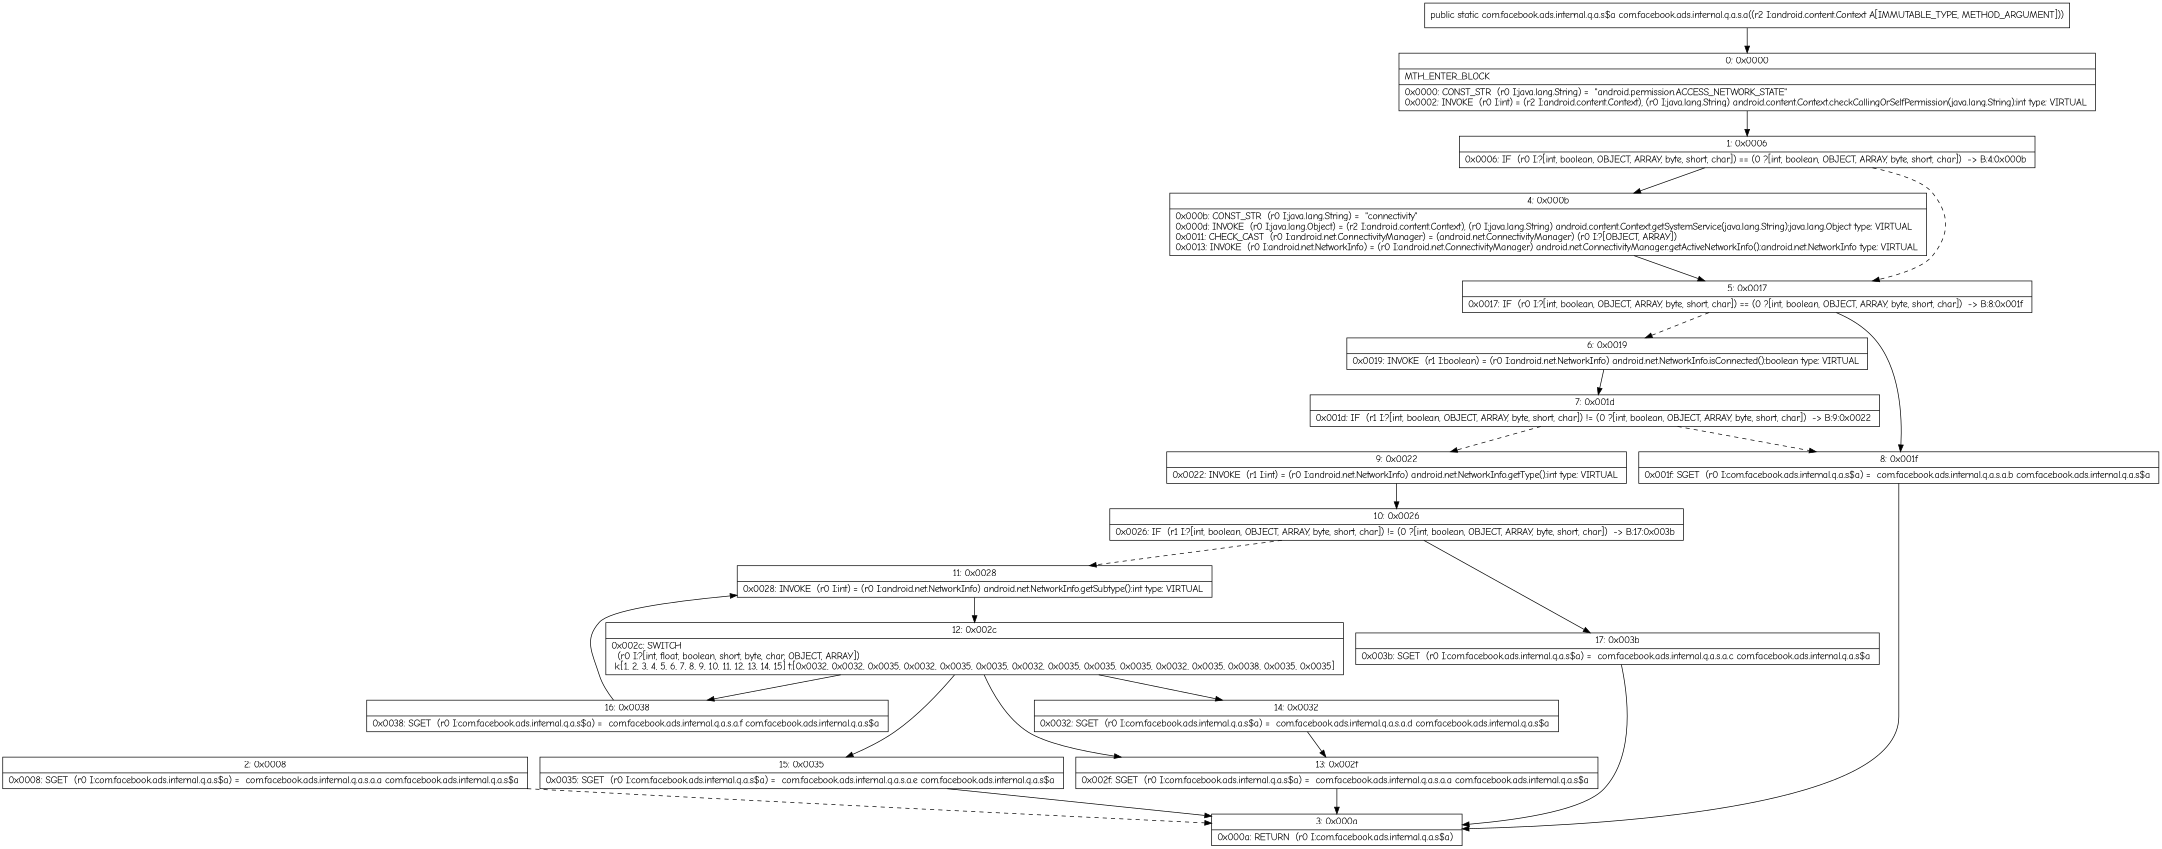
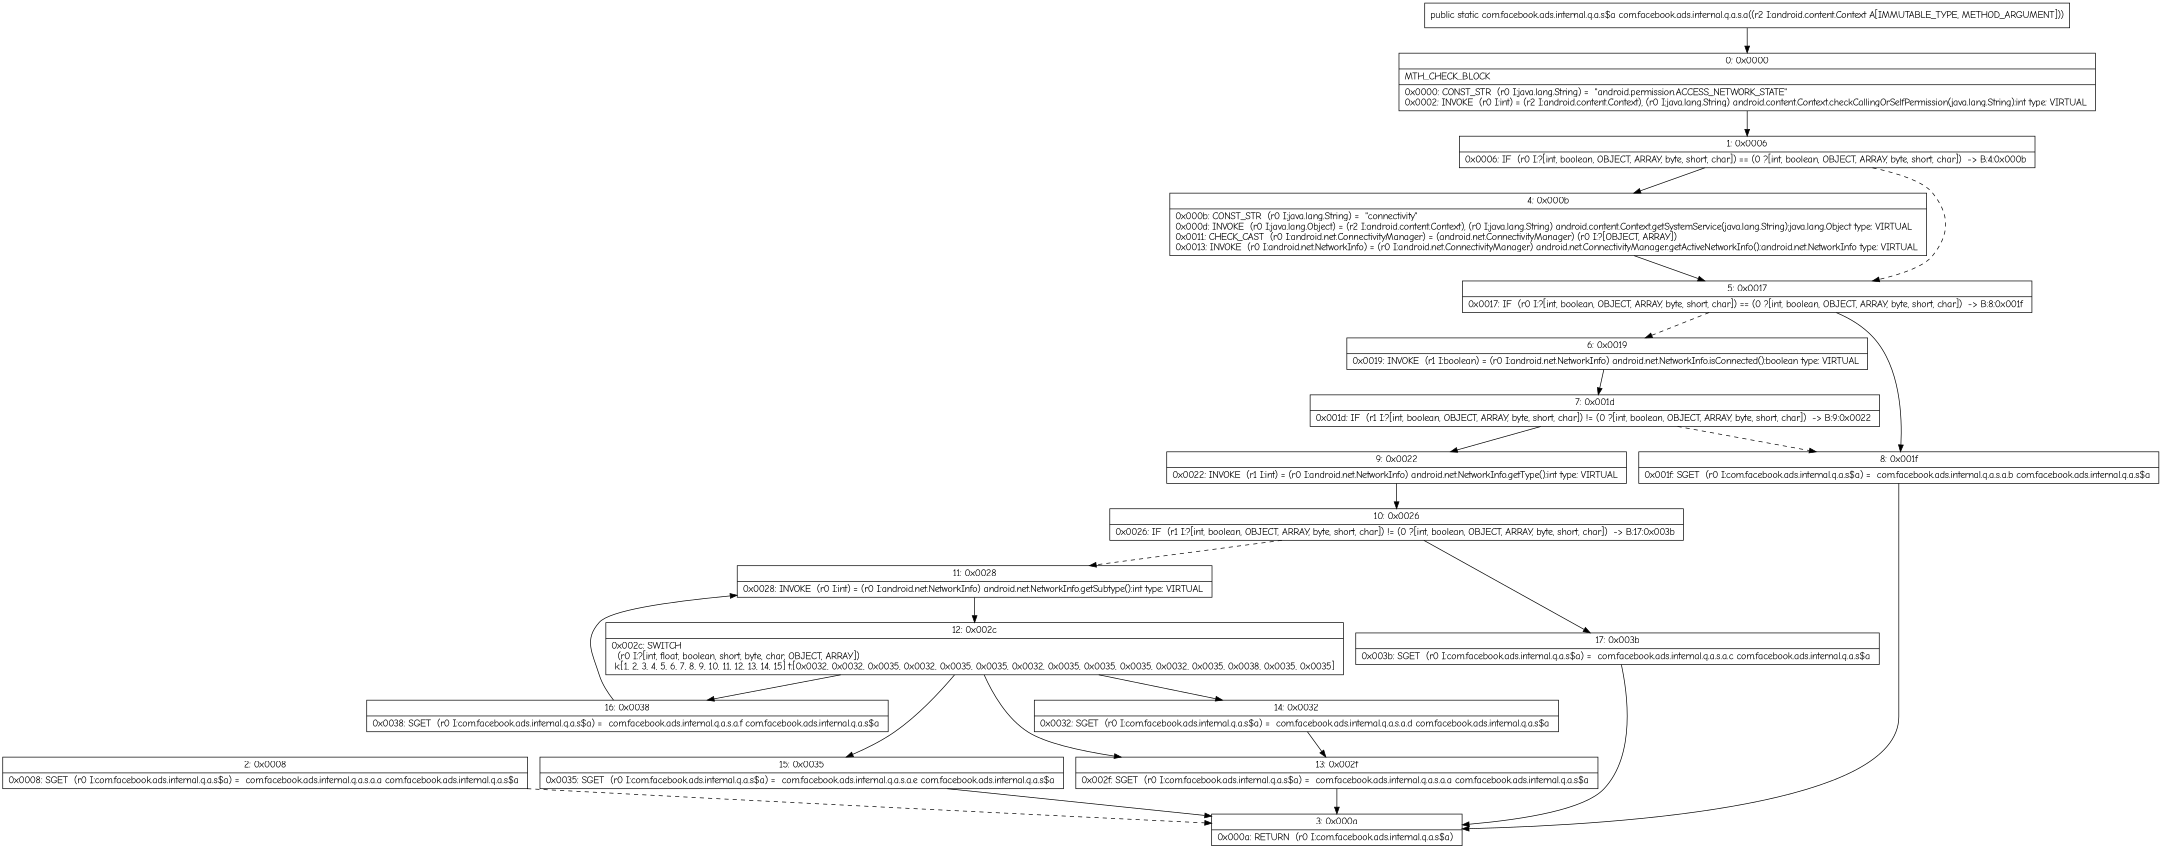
  digraph {
    fontname="Comic Neue"
    node [fontname="Comic Neue" shape=record]
    edge [fontname="Comic Neue"]
-   n1 [label="{0\:\ 0x0000|MTH_ENTER_BLOCK\l|0x0000: CONST_STR  (r0 I:java.lang.String) =  \"android.permission.ACCESS_NETWORK_STATE\" \l0x0002: INVOKE  (r0 I:int) = (r2 I:android.content.Context), (r0 I:java.lang.String) android.content.Context.checkCallingOrSelfPermission(java.lang.String):int type: VIRTUAL \l}"]
+   n1 [label="{0\:\ 0x0000|MTH_CHECK_BLOCK\l|0x0000: CONST_STR  (r0 I:java.lang.String) =  \"android.permission.ACCESS_NETWORK_STATE\" \l0x0002: INVOKE  (r0 I:int) = (r2 I:android.content.Context), (r0 I:java.lang.String) android.content.Context.checkCallingOrSelfPermission(java.lang.String):int type: VIRTUAL \l}"]
    n2 [label="{1\:\ 0x0006|0x0006: IF  (r0 I:?[int, boolean, OBJECT, ARRAY, byte, short, char]) == (0 ?[int, boolean, OBJECT, ARRAY, byte, short, char])  \-\> B:4:0x000b \l}"]
    n3 [label="{4\:\ 0x000b|0x000b: CONST_STR  (r0 I:java.lang.String) =  \"connectivity\" \l0x000d: INVOKE  (r0 I:java.lang.Object) = (r2 I:android.content.Context), (r0 I:java.lang.String) android.content.Context.getSystemService(java.lang.String):java.lang.Object type: VIRTUAL \l0x0011: CHECK_CAST  (r0 I:android.net.ConnectivityManager) = (android.net.ConnectivityManager) (r0 I:?[OBJECT, ARRAY]) \l0x0013: INVOKE  (r0 I:android.net.NetworkInfo) = (r0 I:android.net.ConnectivityManager) android.net.ConnectivityManager.getActiveNetworkInfo():android.net.NetworkInfo type: VIRTUAL \l}"]
    n4 [label="{5\:\ 0x0017|0x0017: IF  (r0 I:?[int, boolean, OBJECT, ARRAY, byte, short, char]) == (0 ?[int, boolean, OBJECT, ARRAY, byte, short, char])  \-\> B:8:0x001f \l}"]
    n5 [label="{2\:\ 0x0008|0x0008: SGET  (r0 I:com.facebook.ads.internal.q.a.s$a) =  com.facebook.ads.internal.q.a.s.a.a com.facebook.ads.internal.q.a.s$a \l}"]
    n6 [label="{3\:\ 0x000a|0x000a: RETURN  (r0 I:com.facebook.ads.internal.q.a.s$a) \l}"]
    n7 [label="{6\:\ 0x0019|0x0019: INVOKE  (r1 I:boolean) = (r0 I:android.net.NetworkInfo) android.net.NetworkInfo.isConnected():boolean type: VIRTUAL \l}"]
    n8 [label="{8\:\ 0x001f|0x001f: SGET  (r0 I:com.facebook.ads.internal.q.a.s$a) =  com.facebook.ads.internal.q.a.s.a.b com.facebook.ads.internal.q.a.s$a \l}"]
    n9 [label="{7\:\ 0x001d|0x001d: IF  (r1 I:?[int, boolean, OBJECT, ARRAY, byte, short, char]) != (0 ?[int, boolean, OBJECT, ARRAY, byte, short, char])  \-\> B:9:0x0022 \l}"]
    n10 [label="{9\:\ 0x0022|0x0022: INVOKE  (r1 I:int) = (r0 I:android.net.NetworkInfo) android.net.NetworkInfo.getType():int type: VIRTUAL \l}"]
    n11 [label="{10\:\ 0x0026|0x0026: IF  (r1 I:?[int, boolean, OBJECT, ARRAY, byte, short, char]) != (0 ?[int, boolean, OBJECT, ARRAY, byte, short, char])  \-\> B:17:0x003b \l}"]
    n12 [label="{11\:\ 0x0028|0x0028: INVOKE  (r0 I:int) = (r0 I:android.net.NetworkInfo) android.net.NetworkInfo.getSubtype():int type: VIRTUAL \l}"]
    n13 [label="{17\:\ 0x003b|0x003b: SGET  (r0 I:com.facebook.ads.internal.q.a.s$a) =  com.facebook.ads.internal.q.a.s.a.c com.facebook.ads.internal.q.a.s$a \l}"]
    n14 [label="{12\:\ 0x002c|0x002c: SWITCH  \l  (r0 I:?[int, float, boolean, short, byte, char, OBJECT, ARRAY])\l k:[1, 2, 3, 4, 5, 6, 7, 8, 9, 10, 11, 12, 13, 14, 15] t:[0x0032, 0x0032, 0x0035, 0x0032, 0x0035, 0x0035, 0x0032, 0x0035, 0x0035, 0x0035, 0x0032, 0x0035, 0x0038, 0x0035, 0x0035] \l}"]
    n15 [label="{13\:\ 0x002f|0x002f: SGET  (r0 I:com.facebook.ads.internal.q.a.s$a) =  com.facebook.ads.internal.q.a.s.a.a com.facebook.ads.internal.q.a.s$a \l}"]
    n16 [label="{14\:\ 0x0032|0x0032: SGET  (r0 I:com.facebook.ads.internal.q.a.s$a) =  com.facebook.ads.internal.q.a.s.a.d com.facebook.ads.internal.q.a.s$a \l}"]
    n17 [label="{15\:\ 0x0035|0x0035: SGET  (r0 I:com.facebook.ads.internal.q.a.s$a) =  com.facebook.ads.internal.q.a.s.a.e com.facebook.ads.internal.q.a.s$a \l}"]
    n18 [label="{16\:\ 0x0038|0x0038: SGET  (r0 I:com.facebook.ads.internal.q.a.s$a) =  com.facebook.ads.internal.q.a.s.a.f com.facebook.ads.internal.q.a.s$a \l}"]
    n19 [label="{public static com.facebook.ads.internal.q.a.s$a com.facebook.ads.internal.q.a.s.a((r2 I:android.content.Context A[IMMUTABLE_TYPE, METHOD_ARGUMENT])) }"]
    n1 -> n2
    n2 -> n3
    n2 -> n4 [style=dashed]
    n3 -> n4
    n4 -> n7 [style=dashed]
    n4 -> n8
    n5 -> n6 [style=dashed]
    n7 -> n9
    n8 -> n6
    n9 -> n8 [style=dashed]
-   n9 -> n10 [style=dashed]
+   n9 -> n10
    n10 -> n11
    n11 -> n12 [style=dashed]
    n11 -> n13
    n12 -> n14
    n13 -> n6
    n14 -> n15
    n14 -> n16
    n14 -> n17
    n14 -> n18
    n15 -> n6
    n16 -> n15
    n17 -> n6
    n18 -> n12
    n19 -> n1
  }
